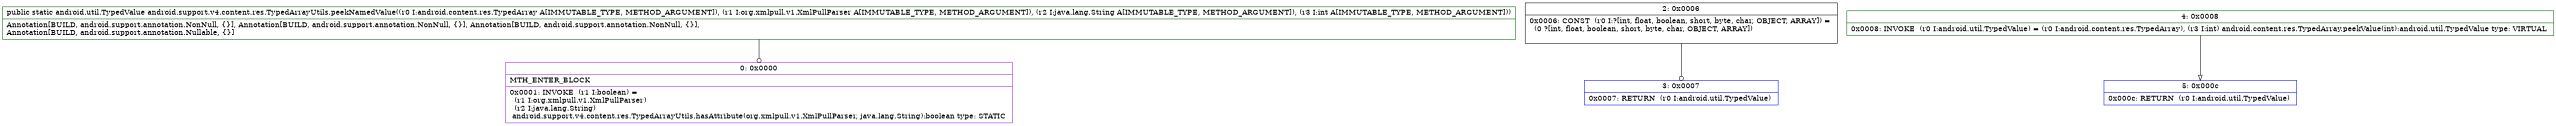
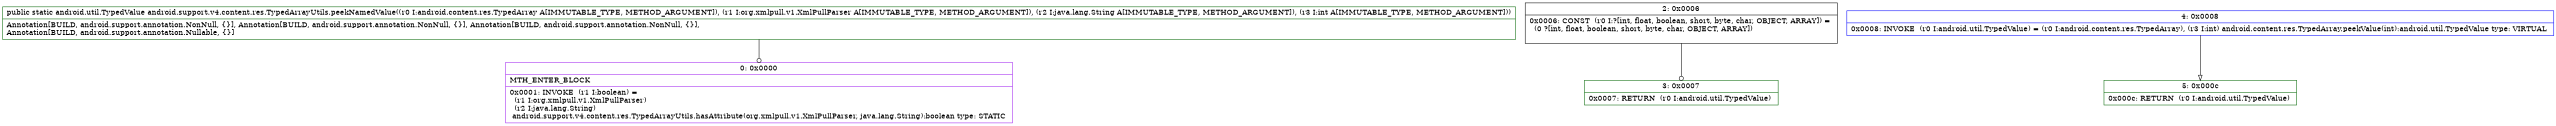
  digraph {
    node [color=blue shape=record]
    edge [arrowhead=odot]
    n1 [color=purple label="{0\:\ 0x0000|MTH_ENTER_BLOCK\l|0x0001: INVOKE  (r1 I:boolean) = \l  (r1 I:org.xmlpull.v1.XmlPullParser)\l  (r2 I:java.lang.String)\l android.support.v4.content.res.TypedArrayUtils.hasAttribute(org.xmlpull.v1.XmlPullParser, java.lang.String):boolean type: STATIC \l}"]
    n2 [color=black label="{2\:\ 0x0006|0x0006: CONST  (r0 I:?[int, float, boolean, short, byte, char, OBJECT, ARRAY]) = \l  (0 ?[int, float, boolean, short, byte, char, OBJECT, ARRAY])\l \l}"]
-   n3 [label="{3\:\ 0x0007|0x0007: RETURN  (r0 I:android.util.TypedValue) \l}"]
-   n4 [color=darkgreen label="{4\:\ 0x0008|0x0008: INVOKE  (r0 I:android.util.TypedValue) = (r0 I:android.content.res.TypedArray), (r3 I:int) android.content.res.TypedArray.peekValue(int):android.util.TypedValue type: VIRTUAL \l}"]
-   n5 [label="{5\:\ 0x000c|0x000c: RETURN  (r0 I:android.util.TypedValue) \l}"]
+   n3 [color=darkgreen label="{3\:\ 0x0007|0x0007: RETURN  (r0 I:android.util.TypedValue) \l}"]
+   n4 [label="{4\:\ 0x0008|0x0008: INVOKE  (r0 I:android.util.TypedValue) = (r0 I:android.content.res.TypedArray), (r3 I:int) android.content.res.TypedArray.peekValue(int):android.util.TypedValue type: VIRTUAL \l}"]
+   n5 [color=darkgreen label="{5\:\ 0x000c|0x000c: RETURN  (r0 I:android.util.TypedValue) \l}"]
    n6 [color=darkgreen label="{public static android.util.TypedValue android.support.v4.content.res.TypedArrayUtils.peekNamedValue((r0 I:android.content.res.TypedArray A[IMMUTABLE_TYPE, METHOD_ARGUMENT]), (r1 I:org.xmlpull.v1.XmlPullParser A[IMMUTABLE_TYPE, METHOD_ARGUMENT]), (r2 I:java.lang.String A[IMMUTABLE_TYPE, METHOD_ARGUMENT]), (r3 I:int A[IMMUTABLE_TYPE, METHOD_ARGUMENT]))  | Annotation[BUILD, android.support.annotation.NonNull, \{\}], Annotation[BUILD, android.support.annotation.NonNull, \{\}], Annotation[BUILD, android.support.annotation.NonNull, \{\}], \lAnnotation[BUILD, android.support.annotation.Nullable, \{\}]\l}"]
    n2 -> n3
    n4 -> n5 [arrowhead=onormal]
    n6 -> n1
  }
